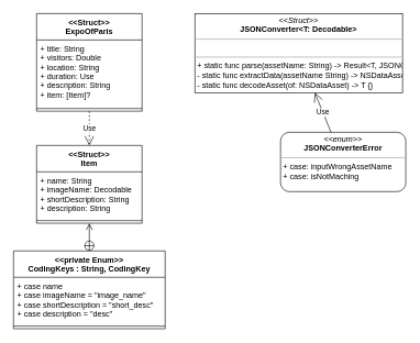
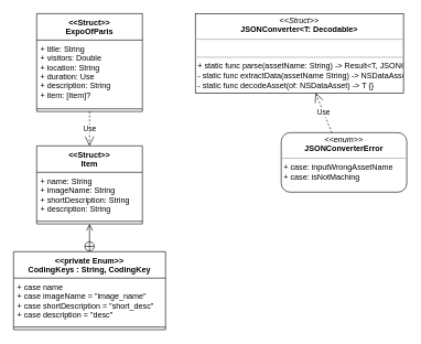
  <mxCell id="0" />
  <mxCell id="1" parent="0" />
  <mxCell id="2" value="&lt;&lt;Struct&gt;&gt;&#10;ExpoOfParis" style="swimlane;fontStyle=1;align=center;verticalAlign=top;childLayout=stackLayout;horizontal=1;startSize=40;horizontalStack=0;resizeParent=1;resizeParentMax=0;resizeLast=0;collapsible=1;marginBottom=0;" parent="1" vertex="1"><mxGeometry x="55" y="20" width="160" height="148" as="geometry" /></mxCell>
  <mxCell id="3" value="+ title: String&#10;+ visitors: Double&#10;+ location: String&#10;+ duration: Use&#10;+ description: String&#10;+ item: [Item]?&#10;" style="text;strokeColor=none;fillColor=none;align=left;verticalAlign=top;spacingLeft=4;spacingRight=4;overflow=hidden;rotatable=0;points=[[0,0.5],[1,0.5]];portConstraint=eastwest;" parent="2" vertex="1"><mxGeometry y="40" width="160" height="100" as="geometry" /></mxCell>
  <mxCell id="4" value="" style="line;strokeWidth=1;fillColor=none;align=left;verticalAlign=middle;spacingTop=-1;spacingLeft=3;spacingRight=3;rotatable=0;labelPosition=right;points=[];portConstraint=eastwest;" parent="2" vertex="1"><mxGeometry y="140" width="160" height="8" as="geometry" /></mxCell>
  <mxCell id="5" value="&lt;&lt;Struct&gt;&gt;&#10;Item" style="swimlane;fontStyle=1;align=center;verticalAlign=top;childLayout=stackLayout;horizontal=1;startSize=40;horizontalStack=0;resizeParent=1;resizeParentMax=0;resizeLast=0;collapsible=1;marginBottom=0;" parent="1" vertex="1"><mxGeometry x="55" y="220" width="160" height="118" as="geometry" /></mxCell>
- <mxCell id="6" value="+ name: String&#10;+ imageName: Decodable&#10;+ shortDescription: String&#10;+ description: String&#10;" style="text;strokeColor=none;fillColor=none;align=left;verticalAlign=top;spacingLeft=4;spacingRight=4;overflow=hidden;rotatable=0;points=[[0,0.5],[1,0.5]];portConstraint=eastwest;" parent="5" vertex="1"><mxGeometry y="40" width="160" height="70" as="geometry" /></mxCell>
+ <mxCell id="6" value="+ name: String&#10;+ imageName: String&#10;+ shortDescription: String&#10;+ description: String&#10;" style="text;strokeColor=none;fillColor=none;align=left;verticalAlign=top;spacingLeft=4;spacingRight=4;overflow=hidden;rotatable=0;points=[[0,0.5],[1,0.5]];portConstraint=eastwest;" parent="5" vertex="1"><mxGeometry y="40" width="160" height="70" as="geometry" /></mxCell>
  <mxCell id="7" value="" style="line;strokeWidth=1;fillColor=none;align=left;verticalAlign=middle;spacingTop=-1;spacingLeft=3;spacingRight=3;rotatable=0;labelPosition=right;points=[];portConstraint=eastwest;" parent="5" vertex="1"><mxGeometry y="110" width="160" height="8" as="geometry" /></mxCell>
  <mxCell id="8" value="" style="endArrow=open;startArrow=circlePlus;endFill=0;startFill=0;endSize=8;html=1;" parent="1" source="9" target="5" edge="1"><mxGeometry width="160" relative="1" as="geometry"><mxPoint x="375" y="260" as="sourcePoint" /><mxPoint x="345" y="160" as="targetPoint" /></mxGeometry></mxCell>
  <mxCell id="9" value="&lt;&lt;private Enum&gt;&gt;&#10;CodingKeys : String, CodingKey" style="swimlane;fontStyle=1;align=center;verticalAlign=top;childLayout=stackLayout;horizontal=1;startSize=40;horizontalStack=0;resizeParent=1;resizeParentMax=0;resizeLast=0;collapsible=1;marginBottom=0;" parent="1" vertex="1"><mxGeometry x="20" y="380" width="230" height="118" as="geometry" /></mxCell>
  <mxCell id="10" value="+ case name&#10;+ case imageName = &quot;image_name&quot;&#10;+ case shortDescription = &quot;short_desc&quot;&#10;+ case description = &quot;desc&quot;" style="text;strokeColor=none;fillColor=none;align=left;verticalAlign=top;spacingLeft=4;spacingRight=4;overflow=hidden;rotatable=0;points=[[0,0.5],[1,0.5]];portConstraint=eastwest;" parent="9" vertex="1"><mxGeometry y="40" width="230" height="70" as="geometry" /></mxCell>
  <mxCell id="11" value="" style="line;strokeWidth=1;fillColor=none;align=left;verticalAlign=middle;spacingTop=-1;spacingLeft=3;spacingRight=3;rotatable=0;labelPosition=right;points=[];portConstraint=eastwest;" parent="9" vertex="1"><mxGeometry y="110" width="230" height="8" as="geometry" /></mxCell>
  <mxCell id="12" value="&lt;p style=&quot;margin: 0px ; margin-top: 4px ; text-align: center&quot;&gt;&lt;i&gt;&amp;lt;&amp;lt;Struct&amp;gt;&amp;gt;&lt;/i&gt;&lt;br&gt;&lt;b&gt;JSONConverter&amp;lt;T: Decodable&amp;gt;&lt;/b&gt;&lt;br&gt;&lt;/p&gt;&lt;hr size=&quot;1&quot;&gt;&lt;p style=&quot;margin: 0px ; margin-left: 4px&quot;&gt;&lt;br&gt;&lt;/p&gt;&lt;hr size=&quot;1&quot;&gt;&lt;p style=&quot;margin: 0px 0px 0px 4px&quot;&gt;&lt;span&gt;+ static func parse(assetName: String) -&amp;gt; Result&amp;lt;T, JSONConverterError&amp;gt;&lt;/span&gt;&lt;br&gt;&lt;/p&gt;&lt;p style=&quot;margin: 0px 0px 0px 4px&quot;&gt;- static func extractData(assetName String) -&amp;gt; NSDataAsset {}&lt;/p&gt;&lt;p style=&quot;margin: 0px 0px 0px 4px&quot;&gt;- static func decodeAsset(of: NSDataAsset) -&amp;gt; T {}&lt;span&gt;&amp;nbsp;&lt;/span&gt;&lt;/p&gt;" style="verticalAlign=top;align=left;overflow=fill;fontSize=12;fontFamily=Helvetica;html=1;" parent="1" vertex="1"><mxGeometry x="295" y="20" width="315" height="120" as="geometry" /></mxCell>
  <mxCell id="13" value="&lt;p style=&quot;margin: 0px ; margin-top: 4px ; text-align: center&quot;&gt;&lt;i&gt;&amp;lt;&amp;lt;enum&amp;gt;&amp;gt;&lt;/i&gt;&lt;br&gt;&lt;b&gt;JSONConverterError&lt;/b&gt;&lt;/p&gt;&lt;hr size=&quot;1&quot;&gt;&lt;p style=&quot;margin: 0px ; margin-left: 4px&quot;&gt;+ case: inputWrongAssetName&lt;/p&gt;&lt;p style=&quot;margin: 0px ; margin-left: 4px&quot;&gt;+ case: isNotMaching&lt;/p&gt;" style="verticalAlign=top;align=left;overflow=fill;fontSize=12;fontFamily=Helvetica;html=1;rounded=1;" vertex="1" parent="1"><mxGeometry x="425" y="200" width="190" height="90" as="geometry" /></mxCell>
- <mxCell id="14" value="Use" style="endArrow=open;endSize=12;dashed=0;html=1;" edge="1" parent="1" source="13" target="12"><mxGeometry width="160" relative="1" as="geometry"><mxPoint x="405" y="220" as="sourcePoint" /><mxPoint x="565" y="220" as="targetPoint" /></mxGeometry></mxCell>
+ <mxCell id="14" value="Use" style="endArrow=open;endSize=12;dashed=1;html=1;" edge="1" parent="1" source="13" target="12"><mxGeometry width="160" relative="1" as="geometry"><mxPoint x="405" y="220" as="sourcePoint" /><mxPoint x="565" y="220" as="targetPoint" /></mxGeometry></mxCell>
  <mxCell id="15" value="Use" style="endArrow=open;endSize=12;dashed=1;html=1;" edge="1" parent="1" source="2" target="5"><mxGeometry width="160" relative="1" as="geometry"><mxPoint x="245" y="340" as="sourcePoint" /><mxPoint x="375" y="310" as="targetPoint" /></mxGeometry></mxCell>
